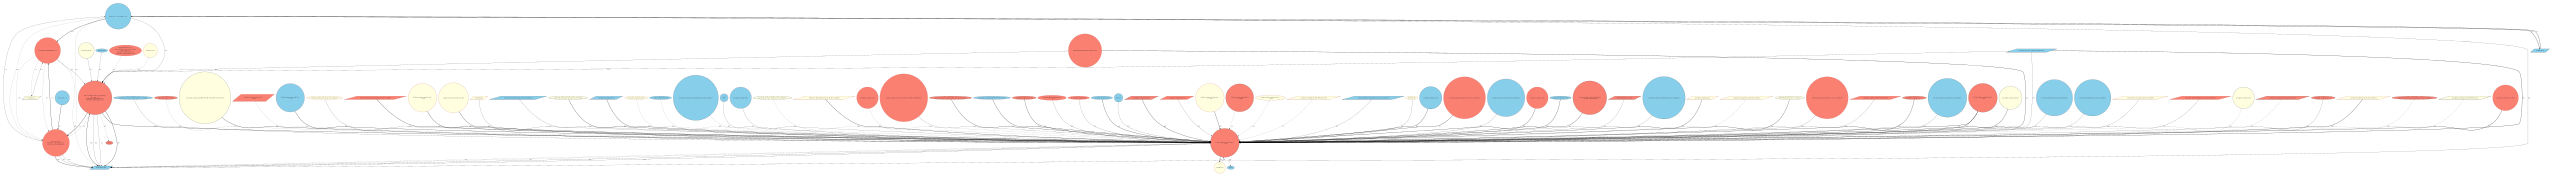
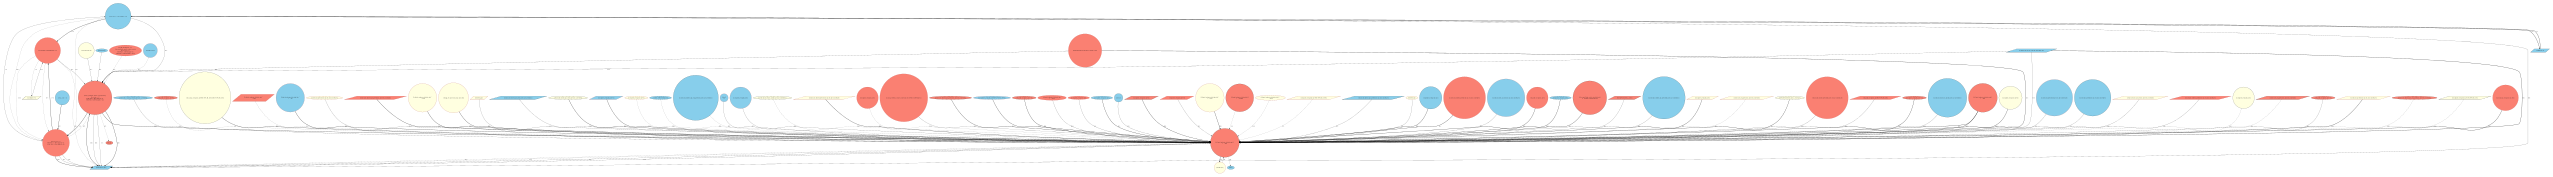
  digraph {
    fontname="Roboto Condensed"
    node [color=black fillcolor=salmon fontname="Roboto Condensed" shape=circle style=filled]
    edge [fontname="Roboto Condensed" style=bold]
    n1 [fillcolor=skyblue label="(Call,EXTRACT_16BITS(&tptr[2 + i]))"]
    n2 [color=brown label="(Call,EXTRACT_32BITS(&tptr[2 + i]))"]
    n3 [label="(Call,as_printf(ndo, astostr, sizeof(astostr),\n\t\t\t\tas_size == 2 ?\n\t\t\t\tEXTRACT_16BITS(&tptr[2 + i]) :\n\t\t\t\tEXTRACT_32BITS(&tptr[2 + i])))"]
    n4 [color=brown label="(Call,as_size == 2 ?\n\t\t\t\tEXTRACT_16BITS(&tptr[2 + i]) :\n\t\t\t\tEXTRACT_32BITS(&tptr[2 + i]))"]
    n5 [fillcolor=skyblue label="(Call,&tptr[2 + i])" shape=parallelogram]
    n6 [fillcolor=skyblue label="(MethodReturn,RET)" shape=parallelogram]
    n7 [fillcolor=lightyellow label="(Call,&tptr[2 + i])" shape=parallelogram]
    n8 [label="(Call,print_unknown_data(ndo, pptr, \"\n\t    \", len))"]
    n9 [label="(Block,)" shape=ellipse]
    n10 [color=brown fillcolor=lightyellow label="(Identifier,len)"]
    n11 [fillcolor=skyblue label="(Block,)" shape=ellipse]
    n12 [color=brown fillcolor=skyblue label="(Call,decode_prefix4(ndo, tptr, len, buf, sizeof(buf)))"]
    n13 [fillcolor=skyblue label="(Call,decode_prefix4(ndo, tptr, len, buf, sizeof(buf)))"]
    n14 [color=brown fillcolor=lightyellow label="(Call,decode_mdt_vpn_nlri(ndo, tptr, buf, sizeof(buf)))" shape=parallelogram]
    n15 [color=brown label="(Call,decode_labeled_prefix6(ndo, tptr, len, buf, sizeof(buf)))" shape=parallelogram]
    n16 [fillcolor=lightyellow label="(Call,ipaddr_string(ndo, tptr))"]
    n17 [label="(Call,decode_clnp_prefix(ndo, tptr, buf, sizeof(buf)))" shape=parallelogram]
    n18 [fillcolor=skyblue label="(Call,as_size == 2)"]
    n19 [label="(Call,ipaddr_string(ndo, tptr + 2))" shape=ellipse]
    n20 [color=brown fillcolor=lightyellow label="(Call,decode_prefix6(ndo, tptr, len, buf, sizeof(buf)))" shape=parallelogram]
    n21 [label="(Call,decode_labeled_vpn_clnp_prefix(ndo, tptr, buf, sizeof(buf)))" shape=ellipse]
    n22 [fillcolor=lightyellow label="(Call,ip6addr_string(ndo, tptr+LEN_VPN_RD_LEN))" shape=parallelogram]
    n23 [color=brown label="(MethodParameterIn,netdissect_options *ndo)"]
    n24 [color=brown label="(Call,isonsap_string(ndo, tptr, tlen))"]
    n25 [fillcolor=skyblue label="(Call,decode_rt_routing_info(ndo, tptr, buf, sizeof(buf)))" shape=ellipse]
    n26 [label="(Call,ipaddr_string(ndo, tptr+2))" shape=ellipse]
    n27 [fillcolor=lightyellow label="(Call,isonsap_string(ndo, tptr+BGP_VPN_RD_LEN,tlen-BGP_VPN_RD_LEN))"]
    n28 [color=brown label="(Call,print_unknown_data(ndo, tptr, \"\n\t    \", tlen))" shape=parallelogram]
    n29 [color=brown fillcolor=skyblue label="(Call,print_unknown_data(ndo, tptr, \"\n\t      \", 8))"]
    n30 [fillcolor=skyblue label="(Call,bgp_attr_get_as_size(ndo, atype, pptr, len))" shape=parallelogram]
    n31 [color=brown fillcolor=lightyellow label="(Call,decode_prefix6(ndo, tptr, len, buf, sizeof(buf)))" shape=ellipse]
    n32 [color=brown label="(Call,decode_labeled_vpn_prefix4(ndo, tptr, buf, sizeof(buf)))" shape=parallelogram]
    n33 [color=brown fillcolor=lightyellow label="(Call,print_unknown_data(ndo, tptr, \"\n\t    \", tlen))"]
    n34 [color=brown fillcolor=lightyellow label="(Call,bgp_attr_print(ndo, atype, tptr, alen))"]
    n35 [color=brown fillcolor=lightyellow label="(Identifier,pptr)" shape=parallelogram]
    n36 [fillcolor=skyblue label="(Call,decode_labeled_vpn_l2(ndo, tptr, buf, sizeof(buf)))" shape=parallelogram]
    n37 [fillcolor=lightyellow label="(Call,decode_labeled_vpn_l2(ndo, tptr, buf, sizeof(buf)))" shape=ellipse]
    n38 [color=brown fillcolor=skyblue label="(Call,ipaddr_string(ndo, tptr+4))" shape=parallelogram]
    n39 [color=brown fillcolor=lightyellow label="(Call,ipaddr_string(ndo, tptr+2))" shape=ellipse]
    n40 [fillcolor=skyblue label="(Call,ND_TCHECK2(*pptr,len))" shape=ellipse]
    n41 [fillcolor=skyblue label="(Call,decode_labeled_vpn_clnp_prefix(ndo, tptr, buf, sizeof(buf)))"]
    n42 [color=brown fillcolor=skyblue label="(Literal,\"\n\t    \")"]
    n43 [fillcolor=lightyellow label="(Call,sizeof(astostr))"]
    n44 [color=brown fillcolor=skyblue label="(Call,ipaddr_string(ndo, tptr))"]
    n45 [fillcolor=lightyellow label="(Call,decode_multicast_vpn(ndo, tptr, buf, sizeof(buf)))" shape=ellipse]
    n46 [color=brown fillcolor=lightyellow label="(Call,decode_labeled_prefix6(ndo, tptr, len, buf, sizeof(buf)))" shape=parallelogram]
    n47 [color=brown label="(Call,ipaddr_string(ndo, tptr))"]
    n48 [color=brown label="(Call,as_printf(ndo, astostr, sizeof(astostr), EXTRACT_32BITS(tptr)))"]
    n49 [label="(Call,decode_labeled_vpn_prefix6(ndo, tptr, buf, sizeof(buf)))" shape=ellipse]
    n50 [color=brown fillcolor=skyblue label="(Call,ip6addr_string(ndo, tptr+BGP_VPN_RD_LEN+3))" shape=ellipse]
    n51 [label="(Call,ipaddr_string(ndo, tptr + 4))" shape=ellipse]
    n52 [fillcolor=skyblue label="(Identifier,ndo)" shape=ellipse]
    n53 [color=brown label="(Call,ND_PRINT((ndo, \"%s \",\n\t\t\t\tas_printf(ndo, astostr, sizeof(astostr),\n\t\t\t\tas_size == 2 ?\n\t\t\t\tEXTRACT_16BITS(&tptr[2 + i]) :\n\t\t\t\tEXTRACT_32BITS(&tptr[2 + i])))))" shape=ellipse]
    n54 [color=brown label="(Call,print_unknown_data(ndo, tptr, \"\n\t      \", tlen))" shape=ellipse]
    n55 [color=brown label="(Call,ipaddr_string(ndo, tptr))" shape=ellipse]
    n56 [fillcolor=skyblue label="(Call,ipaddr_string(ndo, tptr))" shape=ellipse]
    n57 [fillcolor=skyblue label="(Literal,1)"]
    n58 [label="(Call,ipaddr_string(ndo, tptr+4))" shape=parallelogram]
    n59 [color=brown label="(Call,ipaddr_string(ndo, tptr+2))" shape=parallelogram]
    n60 [color=brown fillcolor=lightyellow label="(Call,print_unknown_data(ndo, tptr, \"\n\t    \", tlen))"]
    n61 [label="(Call,print_unknown_data(ndo, tptr,\"\n\t      \", length))"]
    n62 [color=brown fillcolor=lightyellow label="(Call,print_unknown_data(ndo, tptr-3, \"\n\t    \", tlen))" shape=ellipse]
    n63 [color=brown fillcolor=lightyellow label="(Call,ipaddr_string(ndo, tptr+BGP_VPN_RD_LEN+4))" shape=parallelogram]
    n64 [fillcolor=skyblue label="(Call,decode_labeled_vpn_prefix6(ndo, tptr, buf, sizeof(buf)))" shape=parallelogram]
    n65 [color=brown fillcolor=lightyellow label="(Identifier,ndo)" shape=ellipse]
    n66 [fillcolor=skyblue label="(Call,ip6addr_string(ndo, tptr))"]
    n67 [color=brown label="(Call,decode_labeled_prefix4(ndo, tptr, len, buf, sizeof(buf)))"]
    n68 [color=brown fillcolor=skyblue label="(Call,decode_mdt_vpn_nlri(ndo, tptr, buf, sizeof(buf)))"]
    n69 [color=brown label="(Call,ipaddr_string(ndo, tptr))"]
    n70 [fillcolor=skyblue label="(Call,ipaddr_string(ndo, tptr))" shape=ellipse]
    n71 [label="(Call,as_printf(ndo, astostr, sizeof(astostr),\n\t\t\t    EXTRACT_32BITS(tptr+2)))"]
-   n72 [color=brown fillcolor=lightyellow label="(Identifier,astostr)"]
+   n72 [color=brown fillcolor=skyblue label="(Identifier,astostr)"]
    n73 [label="(MethodParameterIn,u_int len)" shape=parallelogram]
    n74 [fillcolor=skyblue label="(Call,decode_labeled_vpn_prefix4(ndo, tptr, buf, sizeof(buf)))"]
    n75 [color=brown fillcolor=lightyellow label="(Call,ipaddr_string(ndo, tptr))" shape=parallelogram]
    n76 [color=brown fillcolor=lightyellow label="(Call,decode_clnp_prefix(ndo, tptr, buf, sizeof(buf)))" shape=parallelogram]
    n77 [fillcolor=lightyellow label="(MethodParameterIn,const u_char *pptr)" shape=ellipse]
    n78 [color=brown label="(Call,decode_labeled_prefix4(ndo, tptr, len, buf, sizeof(buf)))"]
    n79 [color=brown label="(Call,ipaddr_string(ndo, tptr+BGP_VPN_RD_LEN))" shape=parallelogram]
    n80 [label="(Call,ipaddr_string(ndo, tptr + 4))" shape=ellipse]
    n81 [fillcolor=skyblue label="(Call,decode_multicast_vpn(ndo, tptr, buf, sizeof(buf)))"]
    n82 [label="(Call,print_unknown_data(ndo, pptr, \"\n\t    \", len))"]
    n83 [fillcolor=lightyellow label="(Call,ipaddr_string(ndo, tptr+4))"]
    n1 -> n2 [label="CFG: "]
    n1 -> n3 [label="DDG: " style=solid]
    n1 -> n4 [label="AST: " style=dashed]
    n1 -> n4 [label="DDG: " style=dashed]
    n1 -> n5 [label="CFG: "]
    n1 -> n6 [label="DDG: " style=solid]
    n2 -> n3 [label="DDG: " style=solid]
    n2 -> n4 [label="AST: " style=dashed]
    n2 -> n4 [label="DDG: " style=dashed]
    n2 -> n6 [label="DDG: " style=dashed]
    n2 -> n7 [label="CFG: " style=dashed]
    n3 -> n4 [label="CFG: "]
    n3 -> n6 [label="DDG: " style=solid]
    n3 -> n6 [label="DDG: "]
    n3 -> n6 [label="DDG: "]
    n3 -> n6 [label="DDG: " style=solid]
    n3 -> n8 [label="DDG: "]
    n3 -> n9 [label="AST: " style=dashed]
    n4 -> n1 [label="CFG: " style=solid]
    n4 -> n2 [label="CFG: "]
    n4 -> n3 [label="AST: " style=dashed]
    n4 -> n6 [label="DDG: "]
    n4 -> n6 [label="DDG: " style=solid]
    n4 -> n6 [label="DDG: " style=solid]
    n5 -> n1 [label="AST: "]
    n7 -> n2 [label="AST: " style=solid]
    n8 -> n6 [label="DDG: " style=dashed]
    n8 -> n6 [label="DDG: " style=dashed]
    n8 -> n6 [label="DDG: " style=solid]
    n8 -> n6 [label="DDG: " style=solid]
    n8 -> n10 [label="CFG: "]
    n8 -> n11 [label="AST: " style=dashed]
    n10 -> n8 [label="AST: " style=dashed]
    n12 -> n8 [label="DDG: " style=solid]
    n13 -> n8 [label="DDG: " style=solid]
    n14 -> n8 [label="DDG: " style=solid]
    n15 -> n8 [label="DDG: " style=solid]
    n16 -> n8 [label="DDG: " style=dashed]
    n17 -> n8 [label="DDG: " style=dashed]
    n18 -> n4 [label="AST: "]
    n19 -> n8 [label="DDG: " style=solid]
    n20 -> n8 [label="DDG: "]
    n21 -> n8 [label="DDG: " style=dashed]
    n22 -> n8 [label="DDG: " style=dashed]
    n23 -> n3 [label="DDG: " style=solid]
    n23 -> n8 [label="DDG: "]
    n24 -> n8 [label="DDG: "]
    n25 -> n8 [label="DDG: " style=solid]
    n26 -> n8 [label="DDG: " style=dashed]
    n27 -> n8 [label="DDG: "]
    n28 -> n8 [label="DDG: " style=dashed]
    n29 -> n8 [label="DDG: "]
    n30 -> n3 [label="DDG: " style=solid]
    n30 -> n8 [label="DDG: " style=solid]
    n30 -> n8 [label="DDG: "]
    n31 -> n8 [label="DDG: " style=solid]
    n32 -> n8 [label="DDG: "]
    n33 -> n8 [label="DDG: "]
    n34 -> n8 [label="DDG: "]
    n35 -> n8 [label="AST: " style=solid]
    n36 -> n8 [label="DDG: " style=solid]
    n37 -> n8 [label="DDG: "]
    n38 -> n8 [label="DDG: "]
    n39 -> n8 [label="DDG: " style=dashed]
    n40 -> n8 [label="DDG: " style=dashed]
    n41 -> n8 [label="DDG: " style=dashed]
    n42 -> n8 [label="AST: " style=solid]
    n43 -> n3 [label="AST: " style=solid]
    n44 -> n8 [label="DDG: " style=solid]
    n45 -> n8 [label="DDG: " style=dashed]
    n46 -> n8 [label="DDG: "]
    n47 -> n8 [label="DDG: " style=dashed]
    n48 -> n8 [label="DDG: " style=solid]
    n49 -> n8 [label="DDG: "]
    n50 -> n8 [label="DDG: "]
    n51 -> n8 [label="DDG: "]
    n52 -> n3 [label="AST: " style=solid]
    n53 -> n3 [label="CFG: " style=dashed]
    n54 -> n8 [label="DDG: " style=solid]
    n55 -> n8 [label="DDG: " style=solid]
    n56 -> n8 [label="DDG: "]
    n57 -> n8 [label="CFG: " style=solid]
    n58 -> n8 [label="DDG: "]
    n59 -> n8 [label="DDG: " style=solid]
    n60 -> n8 [label="DDG: "]
    n61 -> n8 [label="DDG: " style=dashed]
    n62 -> n8 [label="DDG: " style=dashed]
    n63 -> n8 [label="DDG: " style=dashed]
    n64 -> n8 [label="DDG: " style=solid]
    n65 -> n8 [label="AST: " style=solid]
    n66 -> n8 [label="DDG: "]
    n67 -> n8 [label="DDG: "]
    n68 -> n8 [label="DDG: " style=solid]
    n69 -> n8 [label="DDG: "]
    n70 -> n8 [label="DDG: "]
    n71 -> n8 [label="DDG: "]
    n72 -> n3 [label="AST: " style=dashed]
    n73 -> n8 [label="DDG: " style=solid]
    n74 -> n8 [label="DDG: " style=solid]
    n75 -> n8 [label="DDG: "]
    n76 -> n8 [label="DDG: " style=dashed]
    n77 -> n8 [label="DDG: "]
    n78 -> n8 [label="DDG: " style=solid]
    n79 -> n8 [label="DDG: " style=solid]
    n80 -> n8 [label="DDG: "]
    n81 -> n8 [label="DDG: " style=solid]
    n82 -> n8 [label="DDG: "]
    n82 -> n8 [label="DDG: "]
    n83 -> n8 [label="DDG: "]
  }
